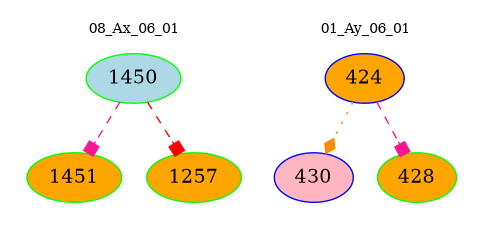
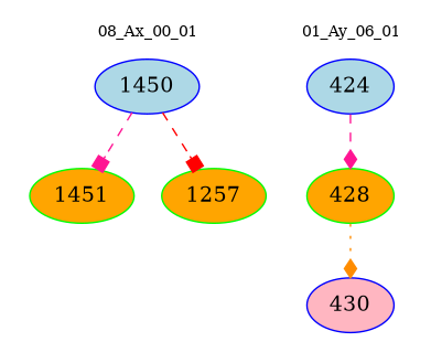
  digraph {
    node [color=blue fillcolor=orange style=filled]
    edge [arrowhead=box color=deeppink style=dashed]
-   n1 [color=green fillcolor=lightblue label=1450]
+   n1 [fillcolor=lightblue label=1450]
    n2 [color=green label=1451]
    n3 [color=green label=1257]
-   n4 [label=424]
+   n4 [fillcolor=lightblue label=424]
    n5 [fillcolor=lightpink label=430]
    n6 [color=green label=428]
    subgraph cluster_1 {
      color=white
      fontsize=10
-     label="08_Ax_06_01"
+     label="08_Ax_00_01"
      n1
      n2
      n3
    }
    subgraph cluster_2 {
      color=white
      fontsize=10
      label="01_Ay_06_01"
      n4
      n5
      n6
    }
    n1 -> n2
    n1 -> n3 [color=red]
-   n4 -> n5 [arrowhead=diamond color=darkorange style=dotted]
-   n4 -> n6
+   n6 -> n5 [arrowhead=diamond color=darkorange style=dotted]
+   n4 -> n6 [arrowhead=diamond]
  }
